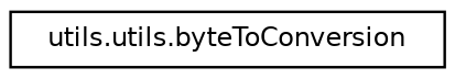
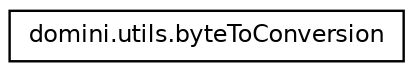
  digraph {
    rankdir=LR
-   n1 [color=black fillcolor=white fontname=Helvetica fontsize=10 height=0.2 label="utils.utils.byteToConversion" shape=record style=filled width=0.4]
+   n1 [color=black fillcolor=white fontname=Helvetica fontsize=10 height=0.2 label="domini.utils.byteToConversion" shape=record style=filled width=0.4]
  }
